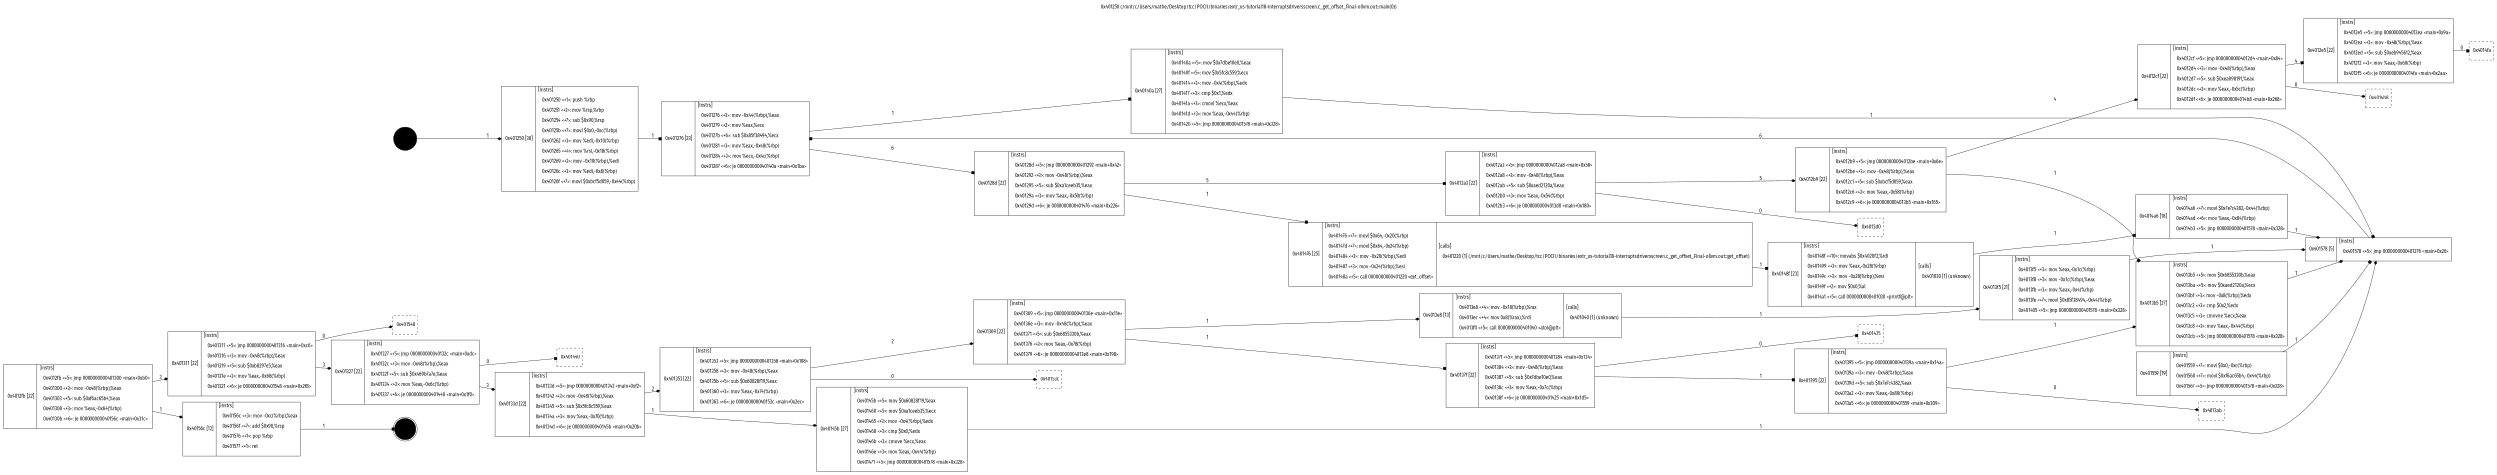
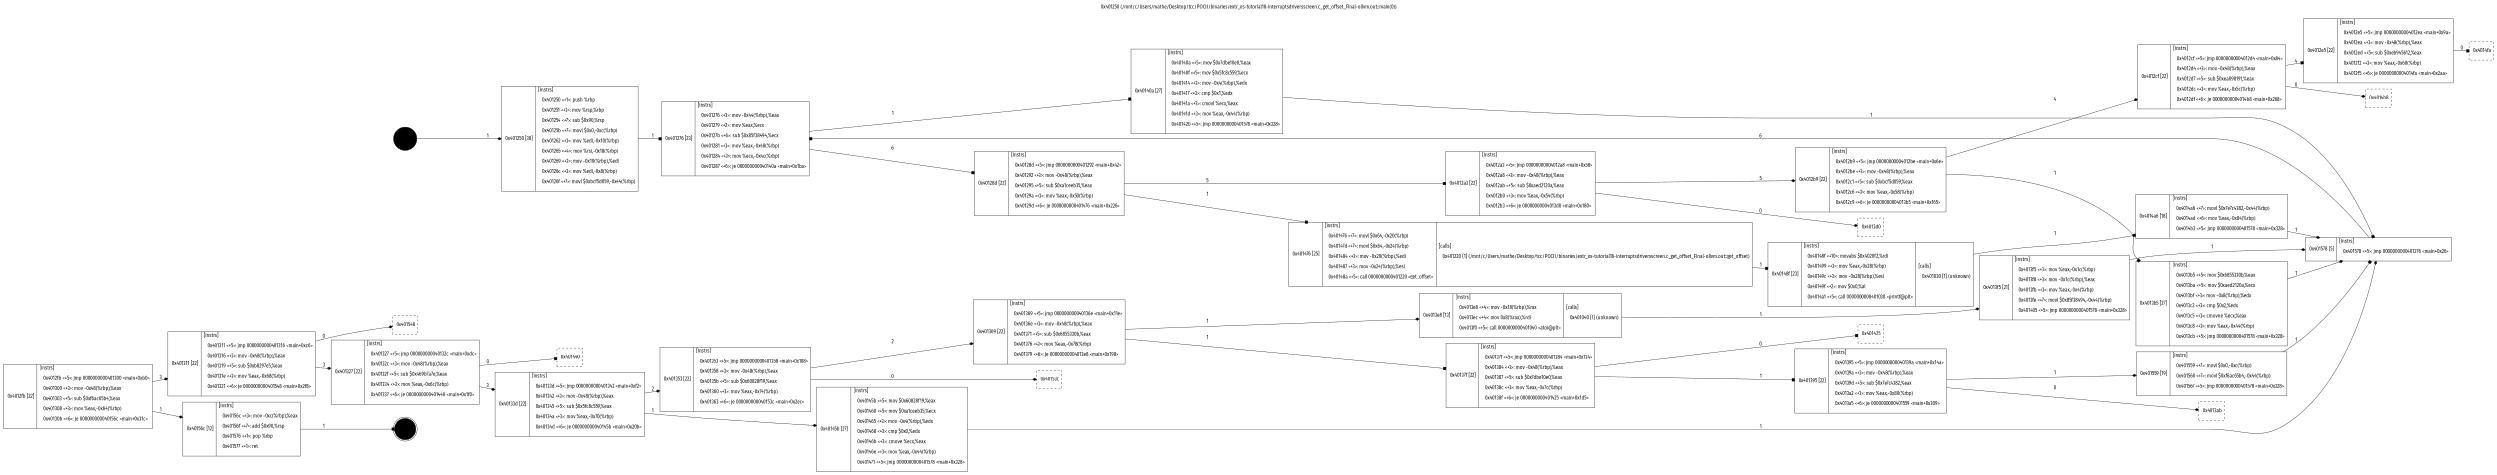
  digraph {
    fontname="Fira Sans"
    label="0x401250 (/mnt/c/Users/mathe/Desktop/tcc/POCII/binaries/extr_os-tutorial18-interruptsdriversscreen.c_get_offset_Final-ollvm.out::main(0))"
    labelloc=t
    rankdir=LR
    node [fontname="Fira Sans" shape=record]
    edge [arrowhead=diamond fontname="Fira Sans"]
    Entry [fillcolor=black height=0.3 shape=circle style=filled width=0.3]
    n2 [label="{\n     0x401250 [38]\l\n     | [instrs]\l\n     &nbsp;&nbsp;0x401250 \<+1\>: push %rbp\l\n     &nbsp;&nbsp;0x401251 \<+3\>: mov %rsp,%rbp\l\n     &nbsp;&nbsp;0x401254 \<+7\>: sub $0x90,%rsp\l\n     &nbsp;&nbsp;0x40125b \<+7\>: movl $0x0,-0xc(%rbp)\l\n     &nbsp;&nbsp;0x401262 \<+3\>: mov %edi,-0x10(%rbp)\l\n     &nbsp;&nbsp;0x401265 \<+4\>: mov %rsi,-0x18(%rbp)\l\n     &nbsp;&nbsp;0x401269 \<+3\>: mov -0x10(%rbp),%edi\l\n     &nbsp;&nbsp;0x40126c \<+3\>: mov %edi,-0x8(%rbp)\l\n     &nbsp;&nbsp;0x40126f \<+7\>: movl $0xbcf5d059,-0x44(%rbp)\l\n  }"]
    n3 [label="{\n     0x401276 [23]\l\n     | [instrs]\l\n     &nbsp;&nbsp;0x401276 \<+3\>: mov -0x44(%rbp),%eax\l\n     &nbsp;&nbsp;0x401279 \<+2\>: mov %eax,%ecx\l\n     &nbsp;&nbsp;0x40127b \<+6\>: sub $0x85f38494,%ecx\l\n     &nbsp;&nbsp;0x401281 \<+3\>: mov %eax,-0x48(%rbp)\l\n     &nbsp;&nbsp;0x401284 \<+3\>: mov %ecx,-0x4c(%rbp)\l\n     &nbsp;&nbsp;0x401287 \<+6\>: je 000000000040140a \<main+0x1ba\>\l\n  }"]
    n4 [label="{\n     0x40140a [27]\l\n     | [instrs]\l\n     &nbsp;&nbsp;0x40140a \<+5\>: mov $0x7dbe10e0,%eax\l\n     &nbsp;&nbsp;0x40140f \<+5\>: mov $0x5fc8c559,%ecx\l\n     &nbsp;&nbsp;0x401414 \<+3\>: mov -0x4(%rbp),%edx\l\n     &nbsp;&nbsp;0x401417 \<+3\>: cmp $0x1,%edx\l\n     &nbsp;&nbsp;0x40141a \<+3\>: cmovl %ecx,%eax\l\n     &nbsp;&nbsp;0x40141d \<+3\>: mov %eax,-0x44(%rbp)\l\n     &nbsp;&nbsp;0x401420 \<+5\>: jmp 0000000000401578 \<main+0x328\>\l\n  }"]
    n5 [label="{\n     0x40128d [22]\l\n     | [instrs]\l\n     &nbsp;&nbsp;0x40128d \<+5\>: jmp 0000000000401292 \<main+0x42\>\l\n     &nbsp;&nbsp;0x401292 \<+3\>: mov -0x48(%rbp),%eax\l\n     &nbsp;&nbsp;0x401295 \<+5\>: sub $0xa1ceeb35,%eax\l\n     &nbsp;&nbsp;0x40129a \<+3\>: mov %eax,-0x50(%rbp)\l\n     &nbsp;&nbsp;0x40129d \<+6\>: je 0000000000401476 \<main+0x226\>\l\n  }"]
    n6 [label="{\n     0x401578 [5]\l\n     | [instrs]\l\n     &nbsp;&nbsp;0x401578 \<+5\>: jmp 0000000000401276 \<main+0x26\>\l\n  }"]
    n7 [label="{\n     0x401476 [25]\l\n     | [instrs]\l\n     &nbsp;&nbsp;0x401476 \<+7\>: movl $0x64,-0x20(%rbp)\l\n     &nbsp;&nbsp;0x40147d \<+7\>: movl $0x64,-0x24(%rbp)\l\n     &nbsp;&nbsp;0x401484 \<+3\>: mov -0x20(%rbp),%edi\l\n     &nbsp;&nbsp;0x401487 \<+3\>: mov -0x24(%rbp),%esi\l\n     &nbsp;&nbsp;0x40148a \<+5\>: call 0000000000401220 \<get_offset\>\l\n     | [calls]\l\n     &nbsp;&nbsp;0x401220 \{1\} (/mnt/c/Users/mathe/Desktop/tcc/POCII/binaries/extr_os-tutorial18-interruptsdriversscreen.c_get_offset_Final-ollvm.out::get_offset)\l\n  }"]
    n8 [label="{\n     0x4012a3 [22]\l\n     | [instrs]\l\n     &nbsp;&nbsp;0x4012a3 \<+5\>: jmp 00000000004012a8 \<main+0x58\>\l\n     &nbsp;&nbsp;0x4012a8 \<+3\>: mov -0x48(%rbp),%eax\l\n     &nbsp;&nbsp;0x4012ab \<+5\>: sub $0xaed2120a,%eax\l\n     &nbsp;&nbsp;0x4012b0 \<+3\>: mov %eax,-0x54(%rbp)\l\n     &nbsp;&nbsp;0x4012b3 \<+6\>: je 00000000004013d0 \<main+0x180\>\l\n  }"]
    n9 [label="{\n     0x40148f [23]\l\n     | [instrs]\l\n     &nbsp;&nbsp;0x40148f \<+10\>: movabs $0x4020f2,%rdi\l\n     &nbsp;&nbsp;0x401499 \<+3\>: mov %eax,-0x28(%rbp)\l\n     &nbsp;&nbsp;0x40149c \<+3\>: mov -0x28(%rbp),%esi\l\n     &nbsp;&nbsp;0x40149f \<+2\>: mov $0x0,%al\l\n     &nbsp;&nbsp;0x4014a1 \<+5\>: call 0000000000401030 \<printf@plt\>\l\n     | [calls]\l\n     &nbsp;&nbsp;0x401030 \{1\} (unknown)\l\n  }"]
    n10 [label="{\n     0x4013d0\l\n  }" style=dashed]
    n11 [label="{\n     0x4012b9 [22]\l\n     | [instrs]\l\n     &nbsp;&nbsp;0x4012b9 \<+5\>: jmp 00000000004012be \<main+0x6e\>\l\n     &nbsp;&nbsp;0x4012be \<+3\>: mov -0x48(%rbp),%eax\l\n     &nbsp;&nbsp;0x4012c1 \<+5\>: sub $0xbcf5d059,%eax\l\n     &nbsp;&nbsp;0x4012c6 \<+3\>: mov %eax,-0x58(%rbp)\l\n     &nbsp;&nbsp;0x4012c9 \<+6\>: je 00000000004013b5 \<main+0x165\>\l\n  }"]
    Exit [fillcolor=black height=0.3 peripheries=2 shape=circle style=filled width=0.3]
    n13 [label="{\n     0x4014a6 [18]\l\n     | [instrs]\l\n     &nbsp;&nbsp;0x4014a6 \<+7\>: movl $0x7e7c4382,-0x44(%rbp)\l\n     &nbsp;&nbsp;0x4014ad \<+6\>: mov %eax,-0x84(%rbp)\l\n     &nbsp;&nbsp;0x4014b3 \<+5\>: jmp 0000000000401578 \<main+0x328\>\l\n  }"]
    n14 [label="{\n     0x4013b5 [27]\l\n     | [instrs]\l\n     &nbsp;&nbsp;0x4013b5 \<+5\>: mov $0x6855330b,%eax\l\n     &nbsp;&nbsp;0x4013ba \<+5\>: mov $0xaed2120a,%ecx\l\n     &nbsp;&nbsp;0x4013bf \<+3\>: mov -0x8(%rbp),%edx\l\n     &nbsp;&nbsp;0x4013c2 \<+3\>: cmp $0x2,%edx\l\n     &nbsp;&nbsp;0x4013c5 \<+3\>: cmovne %ecx,%eax\l\n     &nbsp;&nbsp;0x4013c8 \<+3\>: mov %eax,-0x44(%rbp)\l\n     &nbsp;&nbsp;0x4013cb \<+5\>: jmp 0000000000401578 \<main+0x328\>\l\n  }"]
    n15 [label="{\n     0x4012cf [22]\l\n     | [instrs]\l\n     &nbsp;&nbsp;0x4012cf \<+5\>: jmp 00000000004012d4 \<main+0x84\>\l\n     &nbsp;&nbsp;0x4012d4 \<+3\>: mov -0x48(%rbp),%eax\l\n     &nbsp;&nbsp;0x4012d7 \<+5\>: sub $0xea098191,%eax\l\n     &nbsp;&nbsp;0x4012dc \<+3\>: mov %eax,-0x5c(%rbp)\l\n     &nbsp;&nbsp;0x4012df \<+6\>: je 00000000004014b8 \<main+0x268\>\l\n  }"]
    n16 [label="{\n     0x4013ab\l\n  }" style=dashed]
    n17 [label="{\n     0x4014b8\l\n  }" style=dashed]
    n18 [label="{\n     0x4012e5 [22]\l\n     | [instrs]\l\n     &nbsp;&nbsp;0x4012e5 \<+5\>: jmp 00000000004012ea \<main+0x9a\>\l\n     &nbsp;&nbsp;0x4012ea \<+3\>: mov -0x48(%rbp),%eax\l\n     &nbsp;&nbsp;0x4012ed \<+5\>: sub $0xeb945612,%eax\l\n     &nbsp;&nbsp;0x4012f2 \<+3\>: mov %eax,-0x60(%rbp)\l\n     &nbsp;&nbsp;0x4012f5 \<+6\>: je 00000000004014fa \<main+0x2aa\>\l\n  }"]
    n19 [label="{\n     0x401559 [19]\l\n     | [instrs]\l\n     &nbsp;&nbsp;0x401559 \<+7\>: movl $0x0,-0xc(%rbp)\l\n     &nbsp;&nbsp;0x401560 \<+7\>: movl $0xf6ac65b4,-0x44(%rbp)\l\n     &nbsp;&nbsp;0x401567 \<+5\>: jmp 0000000000401578 \<main+0x328\>\l\n  }"]
    n20 [label="{\n     0x4014fa\l\n  }" style=dashed]
    n21 [label="{\n     0x401395 [22]\l\n     | [instrs]\l\n     &nbsp;&nbsp;0x401395 \<+5\>: jmp 000000000040139a \<main+0x14a\>\l\n     &nbsp;&nbsp;0x40139a \<+3\>: mov -0x48(%rbp),%eax\l\n     &nbsp;&nbsp;0x40139d \<+5\>: sub $0x7e7c4382,%eax\l\n     &nbsp;&nbsp;0x4013a2 \<+3\>: mov %eax,-0x80(%rbp)\l\n     &nbsp;&nbsp;0x4013a5 \<+6\>: je 0000000000401559 \<main+0x309\>\l\n  }"]
    n22 [label="{\n     0x4012fb [22]\l\n     | [instrs]\l\n     &nbsp;&nbsp;0x4012fb \<+5\>: jmp 0000000000401300 \<main+0xb0\>\l\n     &nbsp;&nbsp;0x401300 \<+3\>: mov -0x48(%rbp),%eax\l\n     &nbsp;&nbsp;0x401303 \<+5\>: sub $0xf6ac65b4,%eax\l\n     &nbsp;&nbsp;0x401308 \<+3\>: mov %eax,-0x64(%rbp)\l\n     &nbsp;&nbsp;0x40130b \<+6\>: je 000000000040156c \<main+0x31c\>\l\n  }"]
    n23 [label="{\n     0x40156c [12]\l\n     | [instrs]\l\n     &nbsp;&nbsp;0x40156c \<+3\>: mov -0xc(%rbp),%eax\l\n     &nbsp;&nbsp;0x40156f \<+7\>: add $0x90,%rsp\l\n     &nbsp;&nbsp;0x401576 \<+1\>: pop %rbp\l\n     &nbsp;&nbsp;0x401577 \<+1\>: ret\l\n  }"]
    n24 [label="{\n     0x401311 [22]\l\n     | [instrs]\l\n     &nbsp;&nbsp;0x401311 \<+5\>: jmp 0000000000401316 \<main+0xc6\>\l\n     &nbsp;&nbsp;0x401316 \<+3\>: mov -0x48(%rbp),%eax\l\n     &nbsp;&nbsp;0x401319 \<+5\>: sub $0xb8297e5,%eax\l\n     &nbsp;&nbsp;0x40131e \<+3\>: mov %eax,-0x68(%rbp)\l\n     &nbsp;&nbsp;0x401321 \<+6\>: je 0000000000401548 \<main+0x2f8\>\l\n  }"]
    n25 [label="{\n     0x401425\l\n  }" style=dashed]
    n26 [label="{\n     0x401548\l\n  }" style=dashed]
    n27 [label="{\n     0x401327 [22]\l\n     | [instrs]\l\n     &nbsp;&nbsp;0x401327 \<+5\>: jmp 000000000040132c \<main+0xdc\>\l\n     &nbsp;&nbsp;0x40132c \<+3\>: mov -0x48(%rbp),%eax\l\n     &nbsp;&nbsp;0x40132f \<+5\>: sub $0x469b7a7e,%eax\l\n     &nbsp;&nbsp;0x401334 \<+3\>: mov %eax,-0x6c(%rbp)\l\n     &nbsp;&nbsp;0x401337 \<+6\>: je 0000000000401440 \<main+0x1f0\>\l\n  }"]
    n28 [label="{\n     0x401440\l\n  }" style=dashed]
    n29 [label="{\n     0x40133d [22]\l\n     | [instrs]\l\n     &nbsp;&nbsp;0x40133d \<+5\>: jmp 0000000000401342 \<main+0xf2\>\l\n     &nbsp;&nbsp;0x401342 \<+3\>: mov -0x48(%rbp),%eax\l\n     &nbsp;&nbsp;0x401345 \<+5\>: sub $0x5fc8c559,%eax\l\n     &nbsp;&nbsp;0x40134a \<+3\>: mov %eax,-0x70(%rbp)\l\n     &nbsp;&nbsp;0x40134d \<+6\>: je 000000000040145b \<main+0x20b\>\l\n  }"]
    n30 [label="{\n     0x40145b [27]\l\n     | [instrs]\l\n     &nbsp;&nbsp;0x40145b \<+5\>: mov $0x60828f19,%eax\l\n     &nbsp;&nbsp;0x401460 \<+5\>: mov $0xa1ceeb35,%ecx\l\n     &nbsp;&nbsp;0x401465 \<+3\>: mov -0x4(%rbp),%edx\l\n     &nbsp;&nbsp;0x401468 \<+3\>: cmp $0x0,%edx\l\n     &nbsp;&nbsp;0x40146b \<+3\>: cmove %ecx,%eax\l\n     &nbsp;&nbsp;0x40146e \<+3\>: mov %eax,-0x44(%rbp)\l\n     &nbsp;&nbsp;0x401471 \<+5\>: jmp 0000000000401578 \<main+0x328\>\l\n  }"]
    n31 [label="{\n     0x401353 [22]\l\n     | [instrs]\l\n     &nbsp;&nbsp;0x401353 \<+5\>: jmp 0000000000401358 \<main+0x108\>\l\n     &nbsp;&nbsp;0x401358 \<+3\>: mov -0x48(%rbp),%eax\l\n     &nbsp;&nbsp;0x40135b \<+5\>: sub $0x60828f19,%eax\l\n     &nbsp;&nbsp;0x401360 \<+3\>: mov %eax,-0x74(%rbp)\l\n     &nbsp;&nbsp;0x401363 \<+6\>: je 000000000040153c \<main+0x2ec\>\l\n  }"]
    n32 [label="{\n     0x4013f5 [21]\l\n     | [instrs]\l\n     &nbsp;&nbsp;0x4013f5 \<+3\>: mov %eax,-0x1c(%rbp)\l\n     &nbsp;&nbsp;0x4013f8 \<+3\>: mov -0x1c(%rbp),%eax\l\n     &nbsp;&nbsp;0x4013fb \<+3\>: mov %eax,-0x4(%rbp)\l\n     &nbsp;&nbsp;0x4013fe \<+7\>: movl $0x85f38494,-0x44(%rbp)\l\n     &nbsp;&nbsp;0x401405 \<+5\>: jmp 0000000000401578 \<main+0x328\>\l\n  }"]
    n33 [label="{\n     0x40153c\l\n  }" style=dashed]
    n34 [label="{\n     0x401369 [22]\l\n     | [instrs]\l\n     &nbsp;&nbsp;0x401369 \<+5\>: jmp 000000000040136e \<main+0x11e\>\l\n     &nbsp;&nbsp;0x40136e \<+3\>: mov -0x48(%rbp),%eax\l\n     &nbsp;&nbsp;0x401371 \<+5\>: sub $0x6855330b,%eax\l\n     &nbsp;&nbsp;0x401376 \<+3\>: mov %eax,-0x78(%rbp)\l\n     &nbsp;&nbsp;0x401379 \<+6\>: je 00000000004013e8 \<main+0x198\>\l\n  }"]
    n35 [label="{\n     0x40137f [22]\l\n     | [instrs]\l\n     &nbsp;&nbsp;0x40137f \<+5\>: jmp 0000000000401384 \<main+0x134\>\l\n     &nbsp;&nbsp;0x401384 \<+3\>: mov -0x48(%rbp),%eax\l\n     &nbsp;&nbsp;0x401387 \<+5\>: sub $0x7dbe10e0,%eax\l\n     &nbsp;&nbsp;0x40138c \<+3\>: mov %eax,-0x7c(%rbp)\l\n     &nbsp;&nbsp;0x40138f \<+6\>: je 0000000000401425 \<main+0x1d5\>\l\n  }"]
    n36 [label="{\n     0x4013e8 [13]\l\n     | [instrs]\l\n     &nbsp;&nbsp;0x4013e8 \<+4\>: mov -0x18(%rbp),%rax\l\n     &nbsp;&nbsp;0x4013ec \<+4\>: mov 0x8(%rax),%rdi\l\n     &nbsp;&nbsp;0x4013f0 \<+5\>: call 0000000000401040 \<atoi@plt\>\l\n     | [calls]\l\n     &nbsp;&nbsp;0x401040 \{1\} (unknown)\l\n  }"]
    Entry -> n2 [label=" 1"]
    n2 -> n3 [arrowhead=box label=" 1"]
    n3 -> n4 [arrowhead=box label=" 1"]
    n3 -> n5 [arrowhead=box label=" 6"]
    n4 -> n6 [arrowhead=box label=" 1"]
    n5 -> n7 [arrowhead=box label=" 1"]
    n5 -> n8 [arrowhead=box label=" 5"]
    n6 -> n3 [arrowhead=box label=" 6"]
    n7 -> n9 [arrowhead=box label=" 1"]
    n8 -> n10 [label=" 0"]
    n8 -> n11 [label=" 5"]
    n9 -> n13 [arrowhead=box label=" 1"]
    n11 -> n14 [arrowhead=box label=" 1"]
    n11 -> n15 [label=" 4"]
    n13 -> n6 [label=" 1"]
    n14 -> n6 [label=" 1"]
    n15 -> n17 [label=" 0"]
    n15 -> n18 [arrowhead=box label=" 4"]
    n18 -> n20 [arrowhead=box label=" 0"]
    n19 -> n6 [arrowhead=box label=" 1"]
    n21 -> n16 [label=" 0"]
-   n21 -> n14 [label=" 1"]
+   n21 -> n19 [label=" 1"]
    n22 -> n23 [label=" 1"]
    n22 -> n24 [label=" 3"]
    n23 -> Exit [arrowhead=box label=" 1"]
    n24 -> n26 [label=" 0"]
    n24 -> n27 [label=" 3"]
    n27 -> n28 [arrowhead=box label=" 0"]
    n27 -> n29 [label=" 3"]
    n29 -> n30 [label=" 1"]
    n29 -> n31 [label=" 2"]
    n30 -> n6 [label=" 1"]
    n31 -> n33 [label=" 0"]
    n31 -> n34 [label=" 2"]
    n32 -> n6 [label=" 1"]
    n34 -> n35 [arrowhead=box label=" 1"]
    n34 -> n36 [label=" 1"]
    n35 -> n21 [arrowhead=box label=" 1"]
    n35 -> n25 [arrowhead=box label=" 0"]
    n36 -> n32 [label=" 1"]
  }
